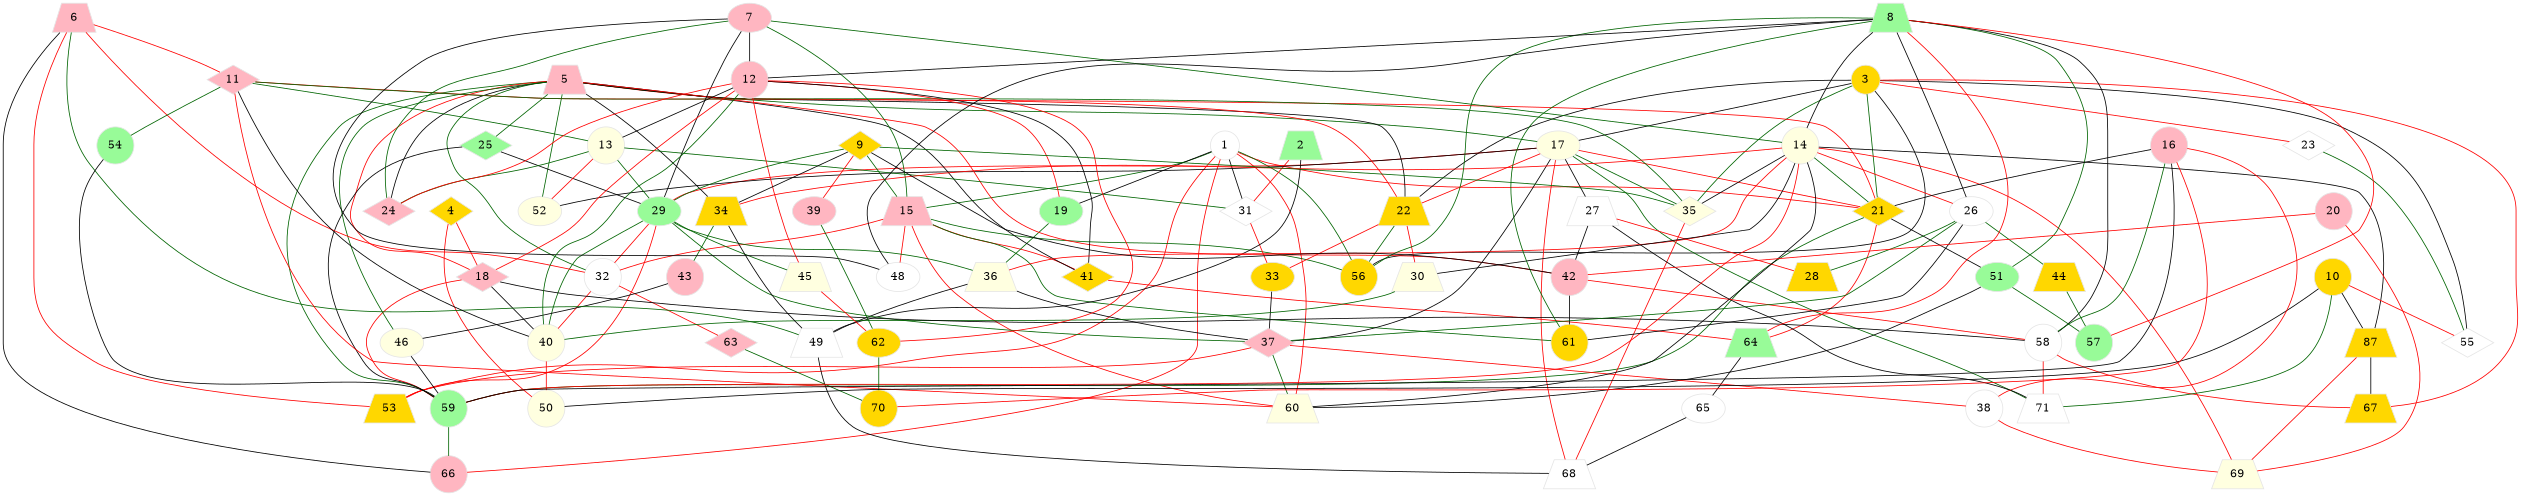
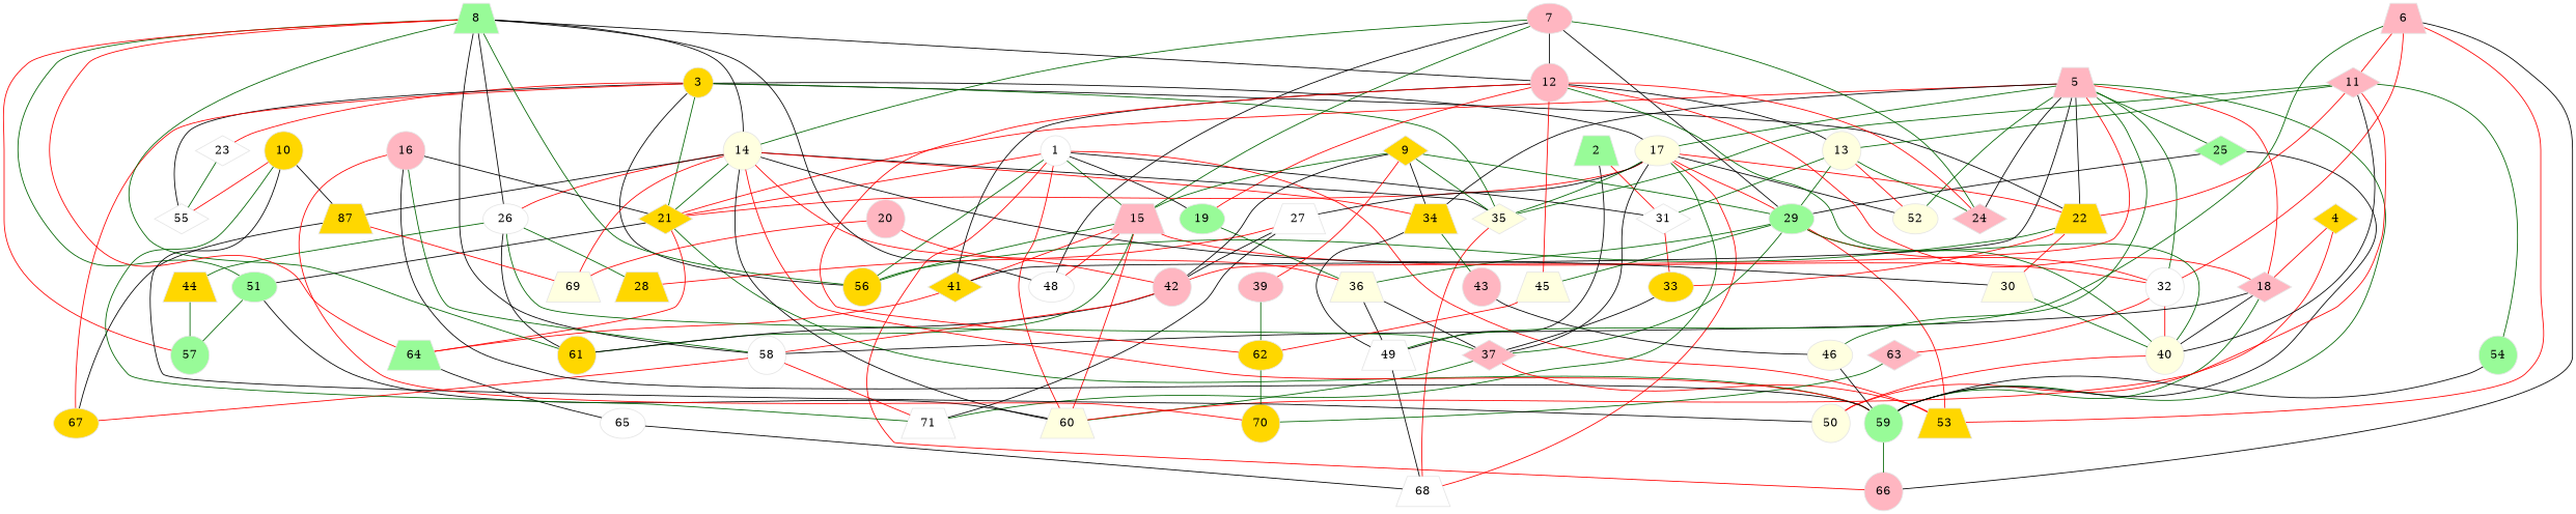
  graph {
    node [color=gray90 fillcolor=gold shape=circle style=filled]
    edge [color=red weight=1.0]
    1 [fillcolor=white]
    15 [fillcolor=lightpink shape=trapezium]
    19 [fillcolor=palegreen shape=ellipse]
    21 [shape=diamond]
    31 [fillcolor=white shape=diamond]
    53 [shape=trapezium]
    56
    60 [fillcolor=lightyellow shape=trapezium]
    66 [fillcolor=lightpink]
    41 [shape=diamond]
    32 [fillcolor=white]
    48 [fillcolor=white shape=ellipse]
    61
    36 [fillcolor=lightyellow shape=trapezium]
    59 [fillcolor=palegreen]
    51 [fillcolor=palegreen shape=ellipse]
    64 [fillcolor=palegreen shape=trapezium]
    33 [shape=ellipse]
    2 [fillcolor=palegreen shape=trapezium]
    49 [fillcolor=white shape=trapezium]
    68 [fillcolor=white shape=trapezium]
    3
    17 [fillcolor=lightyellow shape=ellipse]
    22 [shape=trapezium]
    23 [fillcolor=white shape=diamond]
    35 [fillcolor=lightyellow shape=diamond]
    55 [fillcolor=white shape=diamond]
-   67 [shape=trapezium]
+   67 [shape=ellipse]
    29 [fillcolor=palegreen shape=ellipse]
    52 [fillcolor=lightyellow shape=ellipse]
    71 [fillcolor=white shape=trapezium]
    37 [fillcolor=lightpink shape=diamond]
    27 [fillcolor=white shape=trapezium]
    30 [fillcolor=lightyellow shape=trapezium]
    4 [shape=diamond]
    18 [fillcolor=lightpink shape=diamond]
    50 [fillcolor=lightyellow]
    58 [fillcolor=white]
    40 [fillcolor=lightyellow]
    5 [fillcolor=lightpink shape=trapezium]
    24 [fillcolor=lightpink shape=diamond]
    25 [fillcolor=palegreen shape=diamond]
    34 [shape=trapezium]
    42 [fillcolor=lightpink]
    46 [fillcolor=lightyellow shape=ellipse]
    45 [fillcolor=lightyellow shape=trapezium]
    43 [fillcolor=lightpink]
    6 [fillcolor=lightpink shape=trapezium]
    11 [fillcolor=lightpink shape=diamond]
    13 [fillcolor=lightyellow]
    54 [fillcolor=palegreen]
    63 [fillcolor=lightpink shape=diamond]
    7 [fillcolor=lightpink shape=ellipse]
    12 [fillcolor=lightpink]
    14 [fillcolor=lightyellow]
    62 [shape=ellipse]
    26 [fillcolor=white shape=ellipse]
    n58 [label=87 shape=trapezium]
    69 [fillcolor=lightyellow shape=trapezium]
    8 [fillcolor=palegreen shape=trapezium]
    57 [fillcolor=palegreen]
    28 [shape=trapezium]
    44 [shape=trapezium]
    65 [fillcolor=white shape=ellipse]
    9 [shape=diamond]
    39 [fillcolor=lightpink shape=ellipse]
    10
    70
-   38 [fillcolor=white]
    16 [fillcolor=lightpink]
    20 [fillcolor=lightpink]
    1 -- 15 [color=darkgreen]
    1 -- 19 [color=black]
    1 -- 21
    1 -- 31 [color=black]
    1 -- 53
    1 -- 56 [color=darkgreen]
    1 -- 60
    1 -- 66
    15 -- 56 [color=darkgreen]
    15 -- 60
    15 -- 41
    15 -- 32
    15 -- 48
    15 -- 61 [color=darkgreen]
    19 -- 36 [color=darkgreen]
    21 -- 59 [color=darkgreen]
    21 -- 51 [color=black]
    21 -- 64
    31 -- 33
    41 -- 64
    32 -- 40
    32 -- 63
    36 -- 49 [color=black]
    36 -- 37 [color=black]
    59 -- 66 [color=darkgreen]
    51 -- 60 [color=black]
    51 -- 57 [color=darkgreen]
    64 -- 65 [color=black]
    33 -- 37 [color=black]
    2 -- 31
    2 -- 49 [color=black]
    49 -- 68 [color=black]
    3 -- 21 [color=darkgreen]
    3 -- 56 [color=black]
    3 -- 17 [color=black weight=2.0]
    3 -- 22 [color=black weight=2.0]
    3 -- 23
    3 -- 35 [color=darkgreen]
    3 -- 55 [color=black]
    3 -- 67
    17 -- 21
    17 -- 68
    17 -- 22
    17 -- 35 [color=darkgreen]
    17 -- 29 [weight=2.0]
    17 -- 52 [color=black]
    17 -- 71 [color=darkgreen]
    17 -- 37 [color=black]
    17 -- 27 [color=black]
    22 -- 56 [color=darkgreen]
    22 -- 33
    22 -- 30
    23 -- 55 [color=darkgreen]
    35 -- 68
    29 -- 53
    29 -- 32 [weight=2.0]
    29 -- 36 [color=darkgreen]
    29 -- 37 [color=darkgreen]
    29 -- 40 [color=darkgreen]
    29 -- 45 [color=darkgreen]
    37 -- 53
    37 -- 60 [color=darkgreen]
-   37 -- 38
    27 -- 71 [color=black]
    27 -- 42 [color=black]
    27 -- 28
    30 -- 40 [color=darkgreen]
    4 -- 18
    4 -- 50
-   18 -- 59
+   18 -- 59 [color=darkgreen]
    18 -- 58 [color=black]
    18 -- 40 [color=black]
    58 -- 67
    58 -- 71
    40 -- 50
    5 -- 21
    5 -- 41 [color=black]
    5 -- 32 [color=darkgreen]
    5 -- 59 [color=darkgreen]
    5 -- 17 [color=darkgreen]
    5 -- 22 [color=black]
    5 -- 52 [color=darkgreen]
    5 -- 18
    5 -- 24 [color=black]
    5 -- 25 [color=darkgreen]
    5 -- 34 [color=black]
    5 -- 42
    5 -- 46 [color=darkgreen]
    25 -- 59 [color=black]
    25 -- 29 [color=black]
    34 -- 49 [color=black]
    34 -- 43 [color=darkgreen]
    42 -- 61 [color=black]
    42 -- 58
    46 -- 59 [color=black]
    45 -- 62
    43 -- 46 [color=black]
    6 -- 53
    6 -- 66 [color=black]
    6 -- 32
    6 -- 49 [color=darkgreen]
    6 -- 11
    11 -- 60
    11 -- 22
    11 -- 35 [color=darkgreen]
    11 -- 40 [color=black]
    11 -- 13 [color=darkgreen weight=2.0]
    11 -- 54 [color=darkgreen]
    13 -- 31 [color=darkgreen]
    13 -- 29 [color=darkgreen]
    13 -- 52
    13 -- 24 [color=darkgreen]
    54 -- 59 [color=black]
    63 -- 70 [color=darkgreen]
    7 -- 15 [color=darkgreen]
    7 -- 48 [color=black]
    7 -- 29 [color=black]
    7 -- 24 [color=darkgreen weight=2.0]
    7 -- 12 [color=black weight=4.0]
    7 -- 14 [color=darkgreen]
    12 -- 19
    12 -- 41 [color=black]
    12 -- 18
    12 -- 40 [color=darkgreen]
    12 -- 24
    12 -- 45
    12 -- 13 [color=black]
    12 -- 62
    14 -- 21 [color=darkgreen]
    14 -- 60 [color=black]
    14 -- 36
    14 -- 59
    14 -- 35 [color=black]
    14 -- 30 [color=black]
    14 -- 34
    14 -- 26
    14 -- n58 [color=black]
    14 -- 69
    62 -- 70 [color=darkgreen]
    26 -- 61 [color=black]
    26 -- 37 [color=darkgreen]
    26 -- 28 [color=darkgreen]
    26 -- 44 [color=darkgreen]
    n58 -- 67 [color=black]
    n58 -- 69
    8 -- 56 [color=darkgreen]
    8 -- 48 [color=black]
    8 -- 61 [color=darkgreen]
    8 -- 51 [color=darkgreen]
    8 -- 64
    8 -- 58 [color=black]
    8 -- 12 [color=black]
    8 -- 14 [color=black]
    8 -- 26 [color=black]
    8 -- 57
    44 -- 57 [color=darkgreen]
    65 -- 68 [color=black]
    9 -- 15 [color=darkgreen]
    9 -- 35 [color=darkgreen]
    9 -- 29 [color=darkgreen]
    9 -- 34 [color=black]
    9 -- 42 [color=black]
    9 -- 39
    39 -- 62 [color=darkgreen]
    10 -- 55
    10 -- 71 [color=darkgreen]
    10 -- 50 [color=black]
    10 -- n58 [color=black]
-   38 -- 69
    16 -- 21 [color=black]
    16 -- 59 [color=black]
    16 -- 58 [color=darkgreen]
    16 -- 70
-   16 -- 38
    20 -- 42
    20 -- 69
  }
